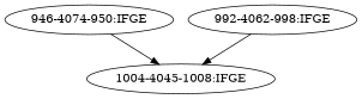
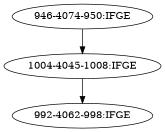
  digraph {
    "946-4074-950:IFGE"
    "1004-4045-1008:IFGE"
    "992-4062-998:IFGE"
    "946-4074-950:IFGE" -> "1004-4045-1008:IFGE"
-   "992-4062-998:IFGE" -> "1004-4045-1008:IFGE"
+   "1004-4045-1008:IFGE" -> "992-4062-998:IFGE"
  }
